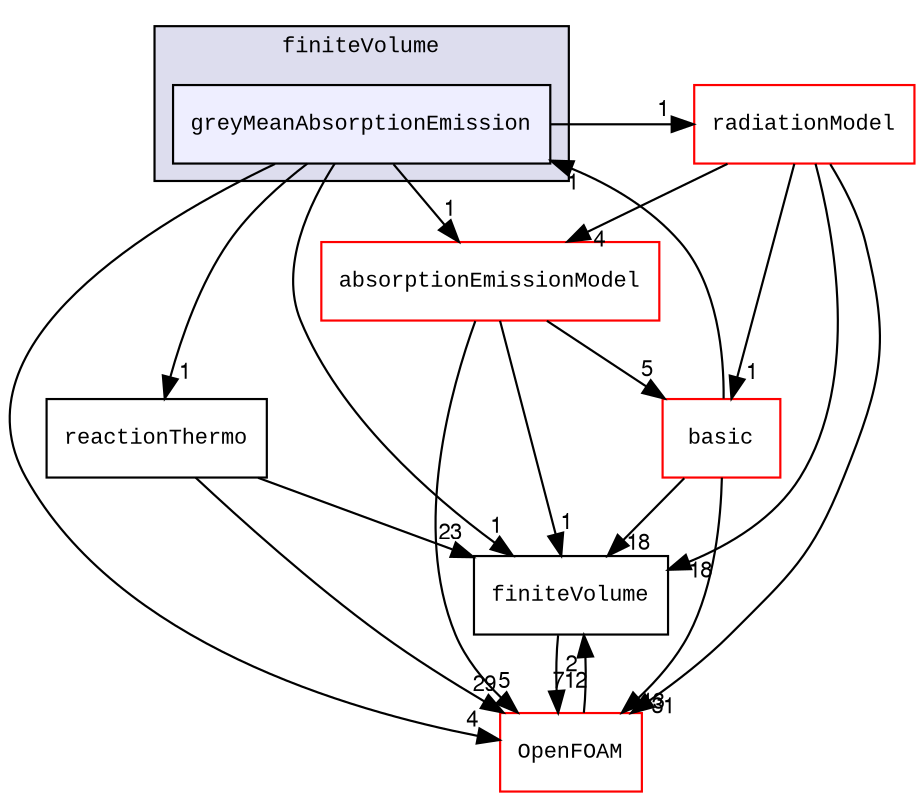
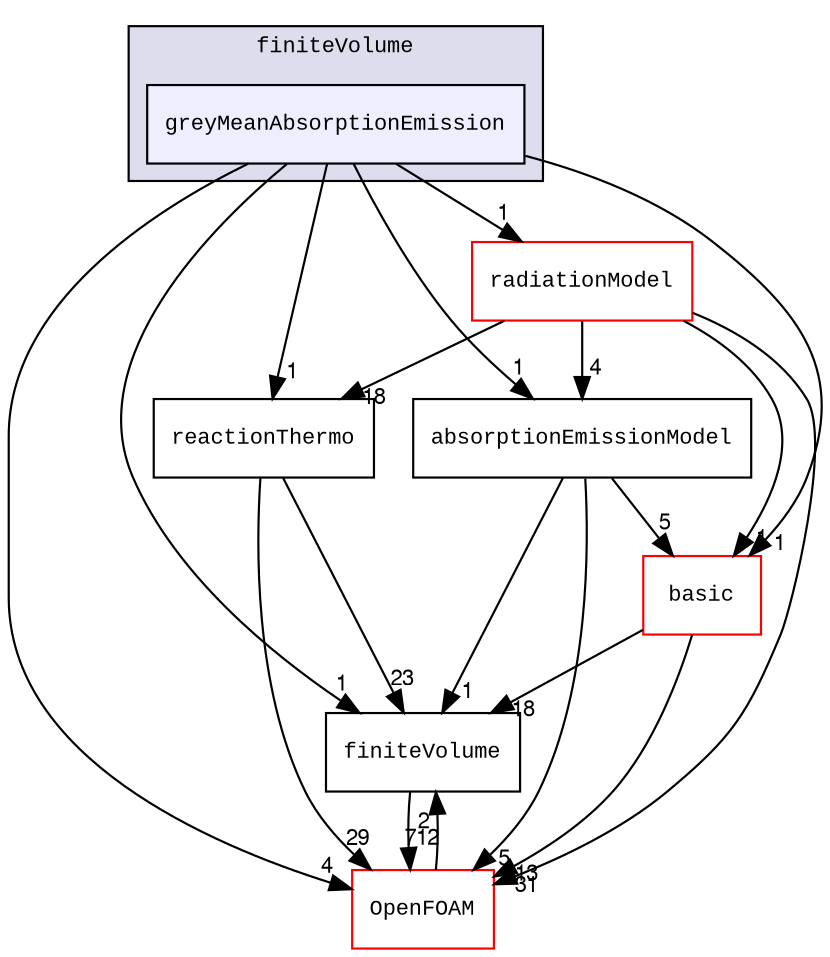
  digraph {
    compound=true
    fontname="Liberation Mono"
    node [fontname="Liberation Mono" fontsize=10 shape=box color=red]
    edge [fontname="Liberation Mono" headlabel=1 labeldistance=1.5 labelfontname=FreeSans labelfontsize=10]
    n1 [fillcolor="#eeeeff" label=greyMeanAbsorptionEmission pencolor=black style=filled color=""]
    n2 [color=black label=finiteVolume]
-   n3 [label=absorptionEmissionModel]
+   n3 [label=absorptionEmissionModel color=""]
    n4 [label=radiationModel]
    n5 [label=OpenFOAM]
    n6 [color=black label=reactionThermo]
    n7 [label=basic]
    subgraph cluster_1 {
      bgcolor="#ddddee"
      fontsize=10
      label=finiteVolume
      pencolor=black
      n1
    }
    n1 -> n2
    n1 -> n3
    n1 -> n4
    n1 -> n5 [headlabel=4]
    n1 -> n6
-   n7 -> n1
+   n1 -> n7
    n2 -> n5 [headlabel=712]
    n3 -> n2
    n3 -> n5 [headlabel=5]
    n3 -> n7 [headlabel=5]
-   n4 -> n2 [headlabel=18]
+   n4 -> n6 [headlabel=18]
    n4 -> n3 [headlabel=4]
    n4 -> n5 [headlabel=31]
    n4 -> n7
    n5 -> n2 [headlabel=2]
    n6 -> n2 [headlabel=23]
    n6 -> n5 [headlabel=29]
    n7 -> n2 [headlabel=18]
    n7 -> n5 [headlabel=13]
  }
